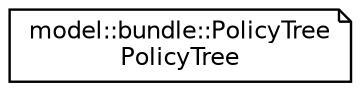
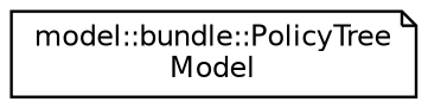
  digraph {
    rankdir=LR
-   n1 [color=black fillcolor=white fontname=Helvetica fontsize=10 height=0.2 label="model::bundle::PolicyTree\lPolicyTree" shape=note style=filled width=0.4]
+   n1 [color=black fillcolor=white fontname=Helvetica fontsize=10 height=0.2 label="model::bundle::PolicyTree\lModel" shape=note style=filled width=0.4]
  }
